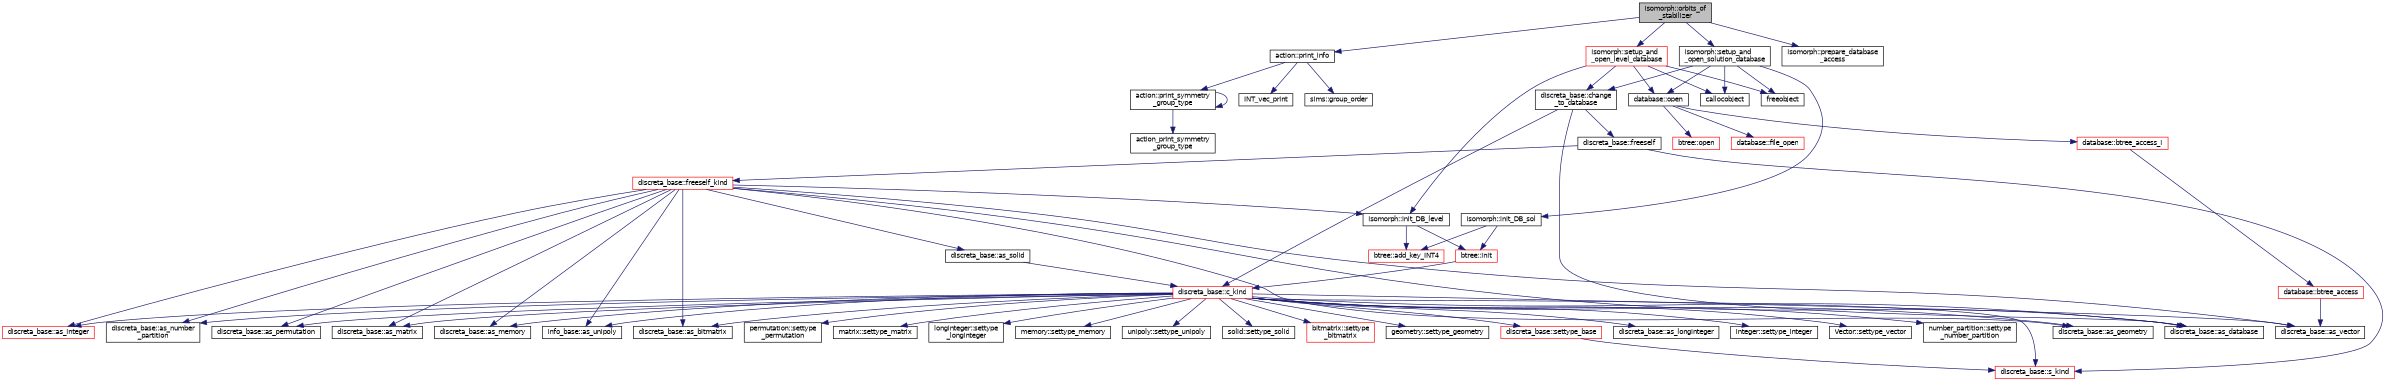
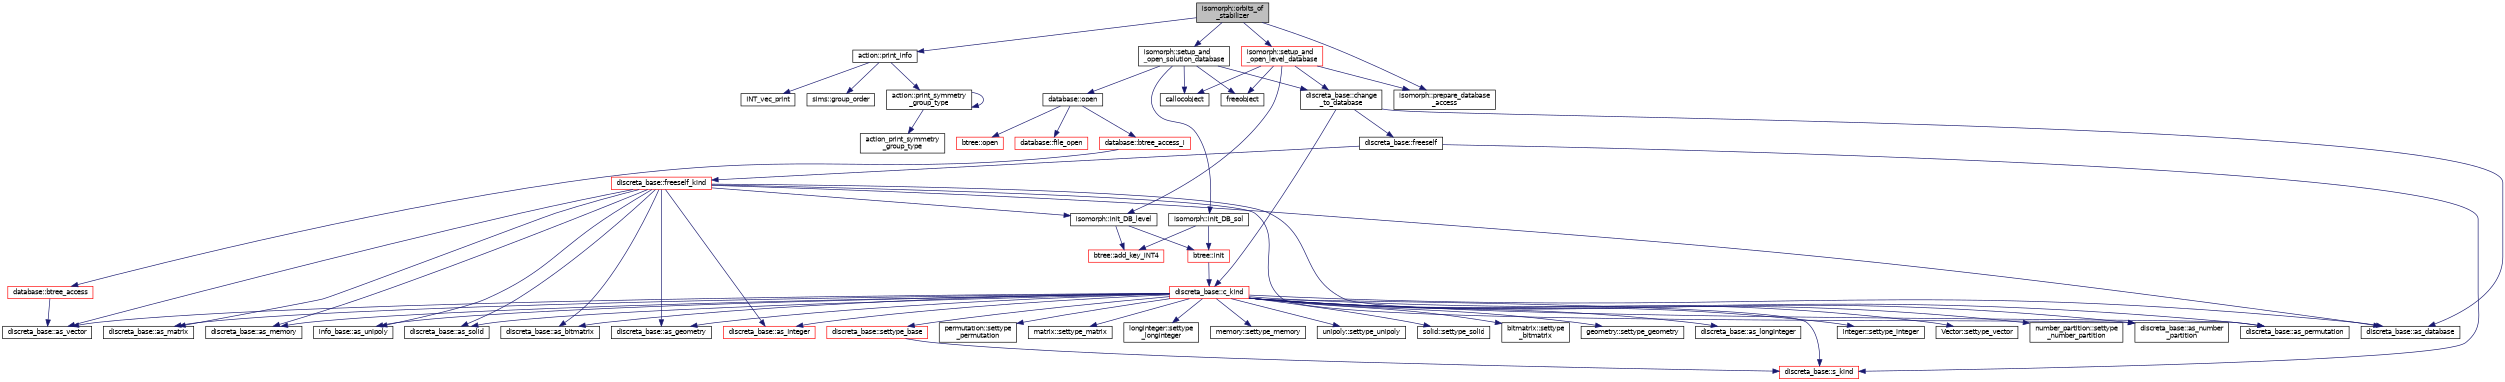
  digraph {
    rankdir=TB
    node [color=black fillcolor=white fontname=Helvetica fontsize=10 shape=record style=filled]
    edge [color=midnightblue fontname=Helvetica fontsize=10 labelfontname=Helvetica labelfontsize=10 style=solid]
    n1 [fillcolor=grey75 fontcolor=black height=0.2 label="isomorph::orbits_of\l_stabilizer" width=0.4]
    n2 [height=0.2 label="action::print_info" width=0.4]
    n3 [height=0.2 label="isomorph::setup_and\l_open_solution_database" width=0.4]
    n4 [color=red height=0.2 label="isomorph::setup_and\l_open_level_database" width=0.4]
    n5 [height=0.2 label="isomorph::prepare_database\l_access" width=0.4]
    n6 [height=0.2 label="action::print_symmetry\l_group_type" width=0.4]
    n7 [height=0.2 label=INT_vec_print width=0.4]
    n8 [height=0.2 label="sims::group_order" width=0.4]
    n9 [height=0.2 label=freeobject width=0.4]
    n10 [height=0.2 label=callocobject width=0.4]
    n11 [height=0.2 label="discreta_base::change\l_to_database" width=0.4]
    n12 [height=0.2 label="isomorph::init_DB_sol" width=0.4]
    n13 [height=0.2 label="database::open" width=0.4]
    n14 [height=0.2 label="isomorph::init_DB_level" width=0.4]
    n15 [height=0.2 label="action_print_symmetry\l_group_type" width=0.4]
    n16 [height=0.2 label="discreta_base::freeself" width=0.4]
    n17 [height=0.2 label="discreta_base::as_database" width=0.4]
    n18 [color=red height=0.2 label="discreta_base::c_kind" width=0.4]
    n19 [color=red height=0.2 label="btree::init" width=0.4]
    n20 [color=red height=0.2 label="btree::add_key_INT4" width=0.4]
    n21 [color=red height=0.2 label="database::file_open" width=0.4]
    n22 [color=red height=0.2 label="database::btree_access_i" width=0.4]
    n23 [color=red height=0.2 label="btree::open" width=0.4]
    n24 [color=red height=0.2 label="discreta_base::freeself_kind" width=0.4]
    n25 [color=red height=0.2 label="discreta_base::s_kind" width=0.4]
    n26 [color=red height=0.2 label="discreta_base::as_integer" width=0.4]
    n27 [height=0.2 label="discreta_base::as_vector" width=0.4]
    n28 [height=0.2 label="discreta_base::as_number\l_partition" width=0.4]
    n29 [height=0.2 label="discreta_base::as_permutation" width=0.4]
    n30 [height=0.2 label="discreta_base::as_matrix" width=0.4]
    n31 [height=0.2 label="discreta_base::as_longinteger" width=0.4]
    n32 [height=0.2 label="discreta_base::as_memory" width=0.4]
    n33 [height=0.2 label="info_base::as_unipoly" width=0.4]
    n34 [height=0.2 label="discreta_base::as_solid" width=0.4]
    n35 [height=0.2 label="discreta_base::as_bitmatrix" width=0.4]
    n36 [height=0.2 label="discreta_base::as_geometry" width=0.4]
    n37 [color=red height=0.2 label="discreta_base::settype_base" width=0.4]
    n38 [height=0.2 label="integer::settype_integer" width=0.4]
    n39 [height=0.2 label="Vector::settype_vector" width=0.4]
    n40 [height=0.2 label="number_partition::settype\l_number_partition" width=0.4]
    n41 [height=0.2 label="permutation::settype\l_permutation" width=0.4]
    n42 [height=0.2 label="matrix::settype_matrix" width=0.4]
    n43 [height=0.2 label="longinteger::settype\l_longinteger" width=0.4]
    n44 [height=0.2 label="memory::settype_memory" width=0.4]
    n45 [height=0.2 label="unipoly::settype_unipoly" width=0.4]
    n46 [height=0.2 label="solid::settype_solid" width=0.4]
-   n47 [color=red height=0.2 label="bitmatrix::settype\l_bitmatrix" width=0.4]
+   n47 [height=0.2 label="bitmatrix::settype\l_bitmatrix" width=0.4]
    n48 [height=0.2 label="geometry::settype_geometry" width=0.4]
    n49 [color=red height=0.2 label="database::btree_access" width=0.4]
    n1 -> n2
    n1 -> n3
    n1 -> n4
    n1 -> n5
    n2 -> n6
    n2 -> n7
    n2 -> n8
    n3 -> n9
    n3 -> n10
    n3 -> n11
    n3 -> n12
    n3 -> n13
    n4 -> n9
    n4 -> n10
    n4 -> n11
-   n4 -> n13
+   n4 -> n5
    n4 -> n14
    n6 -> n6
    n6 -> n15
    n11 -> n16
    n11 -> n17
    n11 -> n18
    n12 -> n19
    n12 -> n20
    n13 -> n21
    n13 -> n22
    n13 -> n23
    n14 -> n19
    n14 -> n20
    n16 -> n24
    n16 -> n25
    n18 -> n17
    n18 -> n25
    n18 -> n26
    n18 -> n27
    n18 -> n28
    n18 -> n29
    n18 -> n30
    n18 -> n31
    n18 -> n32
    n18 -> n33
-   n34 -> n18
+   n18 -> n34
    n18 -> n35
    n18 -> n36
    n18 -> n37
    n18 -> n38
    n18 -> n39
    n18 -> n40
    n18 -> n41
    n18 -> n42
    n18 -> n43
    n18 -> n44
    n18 -> n45
    n18 -> n46
    n18 -> n47
    n18 -> n48
    n19 -> n18
    n22 -> n49
    n24 -> n14
    n24 -> n17
    n24 -> n26
    n24 -> n27
    n24 -> n28
    n24 -> n29
    n24 -> n30
    n24 -> n32
    n24 -> n33
    n24 -> n34
    n24 -> n35
    n24 -> n36
    n37 -> n25
    n49 -> n27
  }
